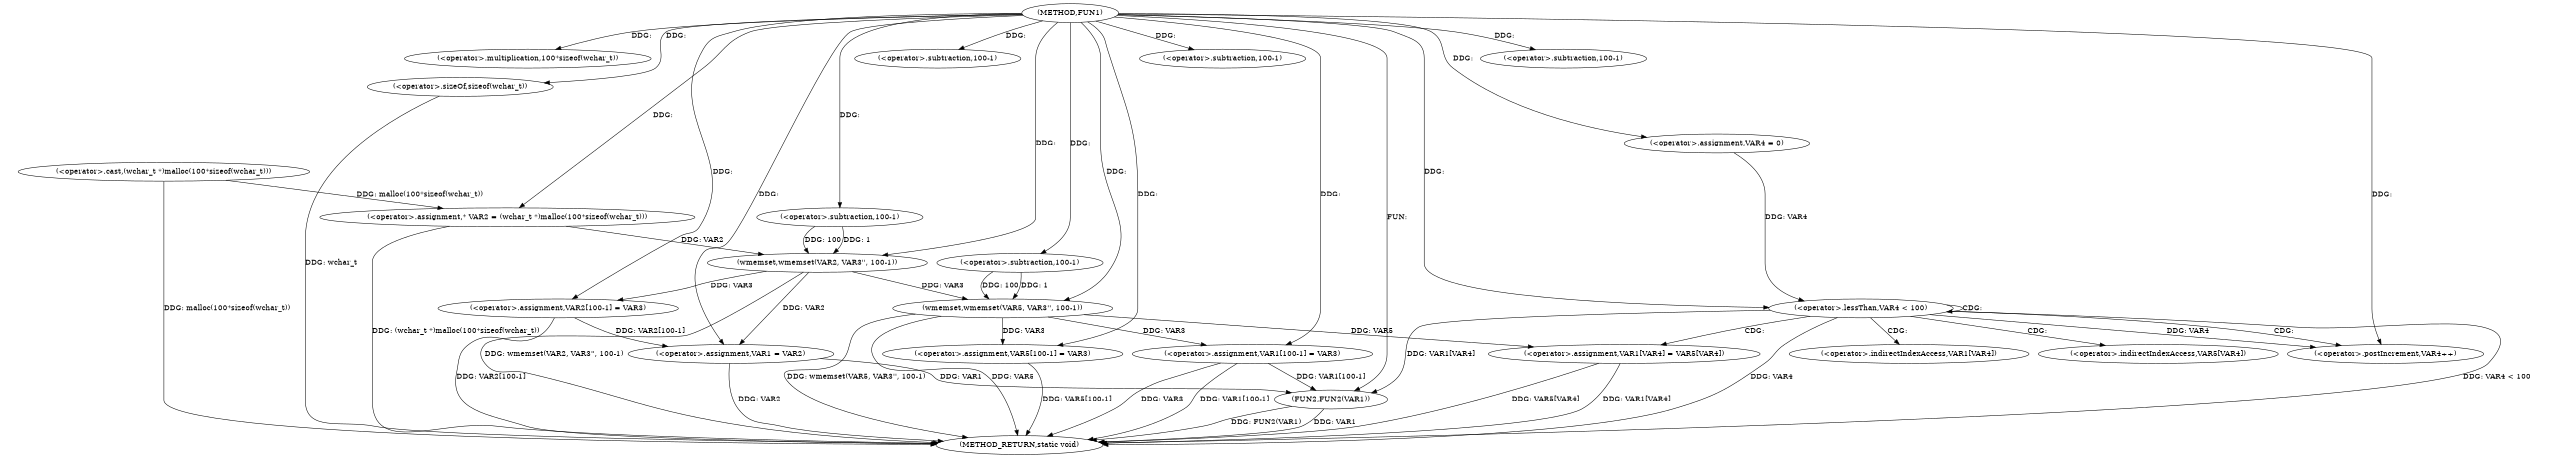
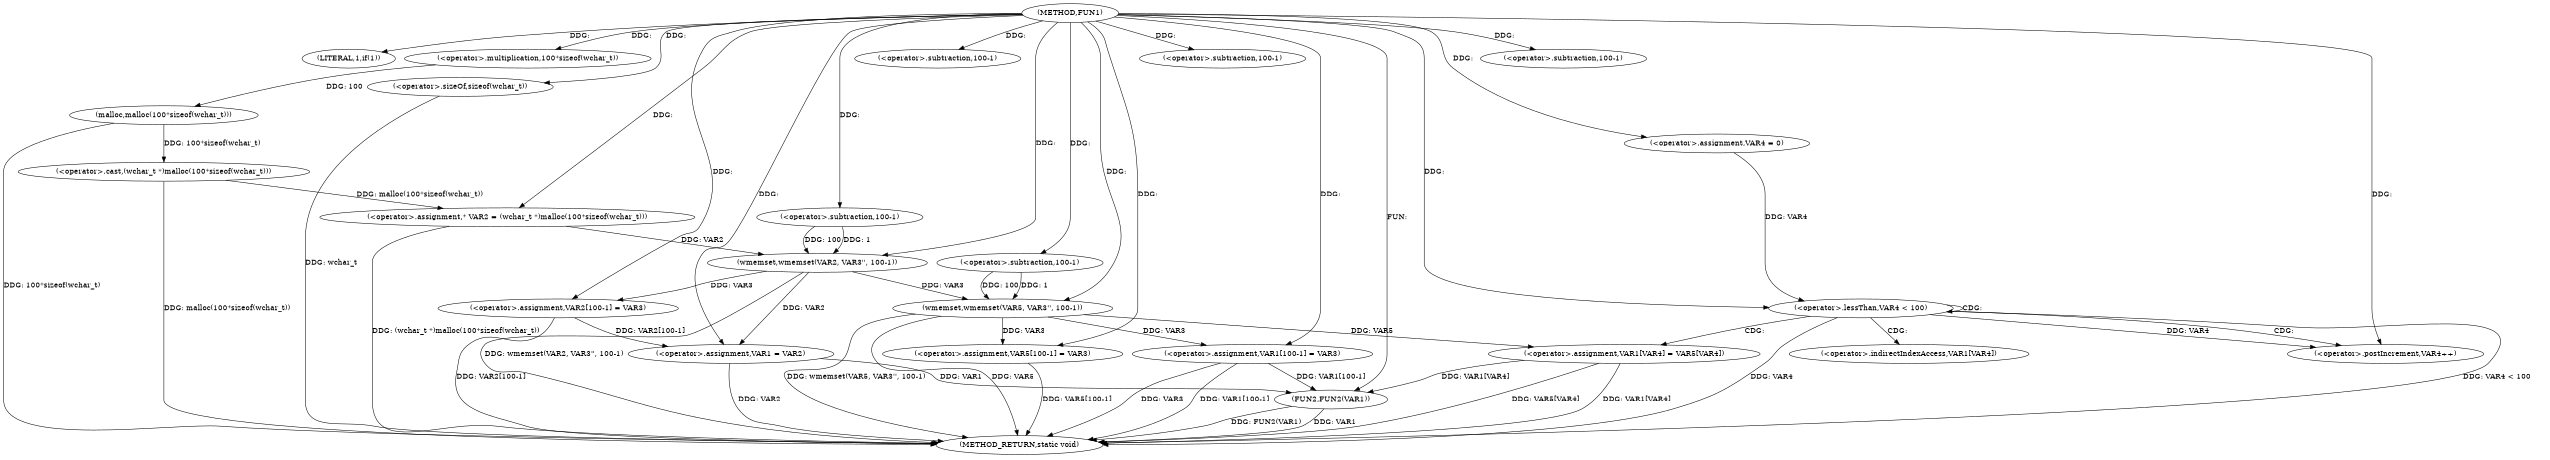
  digraph {
    n1 [label="(METHOD,FUN1)"]
+   n2 [label="(LITERAL,1,if(1))"]
    n3 [label="(<operator>.assignment,* VAR2 = (wchar_t *)malloc(100*sizeof(wchar_t)))"]
    n4 [label="(<operator>.multiplication,100*sizeof(wchar_t))"]
    n5 [label="(<operator>.sizeOf,sizeof(wchar_t))"]
    n6 [label="(wmemset,wmemset(VAR2, VAR3'', 100-1))"]
    n7 [label="(<operator>.subtraction,100-1)"]
    n8 [label="(<operator>.assignment,VAR2[100-1] = VAR3)"]
    n9 [label="(<operator>.subtraction,100-1)"]
    n10 [label="(<operator>.assignment,VAR1 = VAR2)"]
    n11 [label="(wmemset,wmemset(VAR5, VAR3'', 100-1))"]
    n12 [label="(<operator>.subtraction,100-1)"]
    n13 [label="(<operator>.assignment,VAR5[100-1] = VAR3)"]
    n14 [label="(<operator>.subtraction,100-1)"]
    n15 [label="(<operator>.assignment,VAR4 = 0)"]
    n16 [label="(<operator>.lessThan,VAR4 < 100)"]
    n17 [label="(<operator>.postIncrement,VAR4++)"]
    n18 [label="(<operator>.assignment,VAR1[100-1] = VAR3)"]
    n19 [label="(<operator>.subtraction,100-1)"]
    n20 [label="(FUN2,FUN2(VAR1))"]
    n21 [label="(METHOD_RETURN,static void)"]
+   n22 [label="(malloc,malloc(100*sizeof(wchar_t)))"]
    n23 [label="(<operator>.assignment,VAR1[VAR4] = VAR5[VAR4])"]
    n24 [label="(<operator>.indirectIndexAccess,VAR1[VAR4])"]
-   n25 [label="(<operator>.indirectIndexAccess,VAR5[VAR4])"]
    n26 [label="(<operator>.cast,(wchar_t *)malloc(100*sizeof(wchar_t)))"]
+   n1 -> n2 [label="DDG: "]
    n1 -> n3 [label="DDG: "]
    n1 -> n4 [label="DDG: "]
    n1 -> n5 [label="DDG: "]
    n1 -> n6 [label="DDG: "]
    n1 -> n7 [label="DDG: "]
    n1 -> n8 [label="DDG: "]
    n1 -> n9 [label="DDG: "]
    n1 -> n10 [label="DDG: "]
    n1 -> n11 [label="DDG: "]
    n1 -> n12 [label="DDG: "]
    n1 -> n13 [label="DDG: "]
    n1 -> n14 [label="DDG: "]
    n1 -> n15 [label="DDG: "]
    n1 -> n16 [label="DDG: "]
    n1 -> n17 [label="DDG: "]
    n1 -> n18 [label="DDG: "]
    n1 -> n19 [label="DDG: "]
    n1 -> n20 [label="FUN: "]
    n3 -> n6 [label="DDG: VAR2"]
    n3 -> n21 [label="DDG: (wchar_t *)malloc(100*sizeof(wchar_t))"]
+   n4 -> n22 [label="DDG: 100"]
    n5 -> n21 [label="DDG: wchar_t"]
    n6 -> n8 [label="DDG: VAR3"]
    n6 -> n10 [label="DDG: VAR2"]
    n6 -> n11 [label="DDG: VAR3"]
    n6 -> n21 [label="DDG: wmemset(VAR2, VAR3'', 100-1)"]
    n7 -> n6 [label="DDG: 100"]
    n7 -> n6 [label="DDG: 1"]
    n8 -> n10 [label="DDG: VAR2[100-1]"]
    n8 -> n21 [label="DDG: VAR2[100-1]"]
    n10 -> n20 [label="DDG: VAR1"]
    n10 -> n21 [label="DDG: VAR2"]
    n11 -> n13 [label="DDG: VAR3"]
    n11 -> n18 [label="DDG: VAR3"]
    n11 -> n21 [label="DDG: wmemset(VAR5, VAR3'', 100-1)"]
    n11 -> n21 [label="DDG: VAR5"]
    n11 -> n23 [label="DDG: VAR5"]
    n12 -> n11 [label="DDG: 100"]
    n12 -> n11 [label="DDG: 1"]
    n13 -> n21 [label="DDG: VAR5[100-1]"]
    n15 -> n16 [label="DDG: VAR4"]
    n16 -> n16 [label="CDG: "]
    n16 -> n17 [label="DDG: VAR4"]
    n16 -> n17 [label="CDG: "]
    n16 -> n21 [label="DDG: VAR4"]
    n16 -> n21 [label="DDG: VAR4 < 100"]
    n16 -> n23 [label="CDG: "]
    n16 -> n24 [label="CDG: "]
-   n16 -> n25 [label="CDG: "]
    n18 -> n20 [label="DDG: VAR1[100-1]"]
    n18 -> n21 [label="DDG: VAR3"]
    n18 -> n21 [label="DDG: VAR1[100-1]"]
    n20 -> n21 [label="DDG: FUN2(VAR1)"]
    n20 -> n21 [label="DDG: VAR1"]
-   n16 -> n20 [label="DDG: VAR1[VAR4]"]
+   n22 -> n21 [label="DDG: 100*sizeof(wchar_t)"]
+   n22 -> n26 [label="DDG: 100*sizeof(wchar_t)"]
+   n23 -> n20 [label="DDG: VAR1[VAR4]"]
    n23 -> n21 [label="DDG: VAR5[VAR4]"]
    n23 -> n21 [label="DDG: VAR1[VAR4]"]
    n26 -> n3 [label="DDG: malloc(100*sizeof(wchar_t))"]
    n26 -> n21 [label="DDG: malloc(100*sizeof(wchar_t))"]
  }
